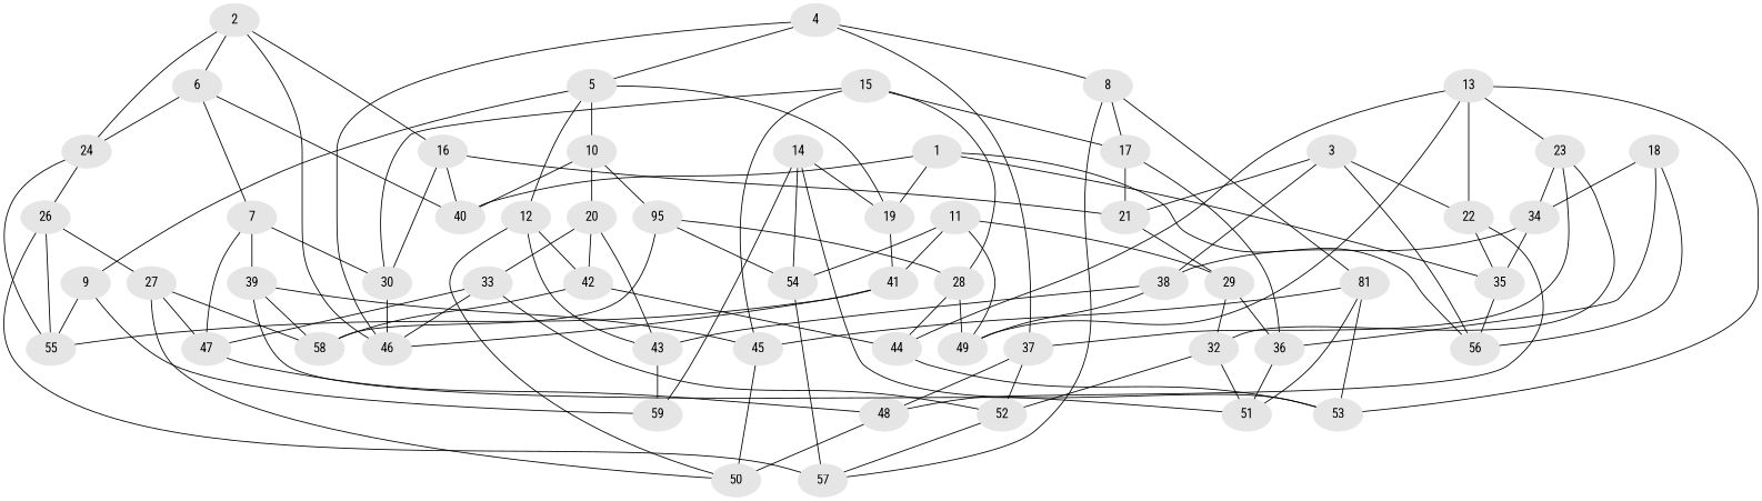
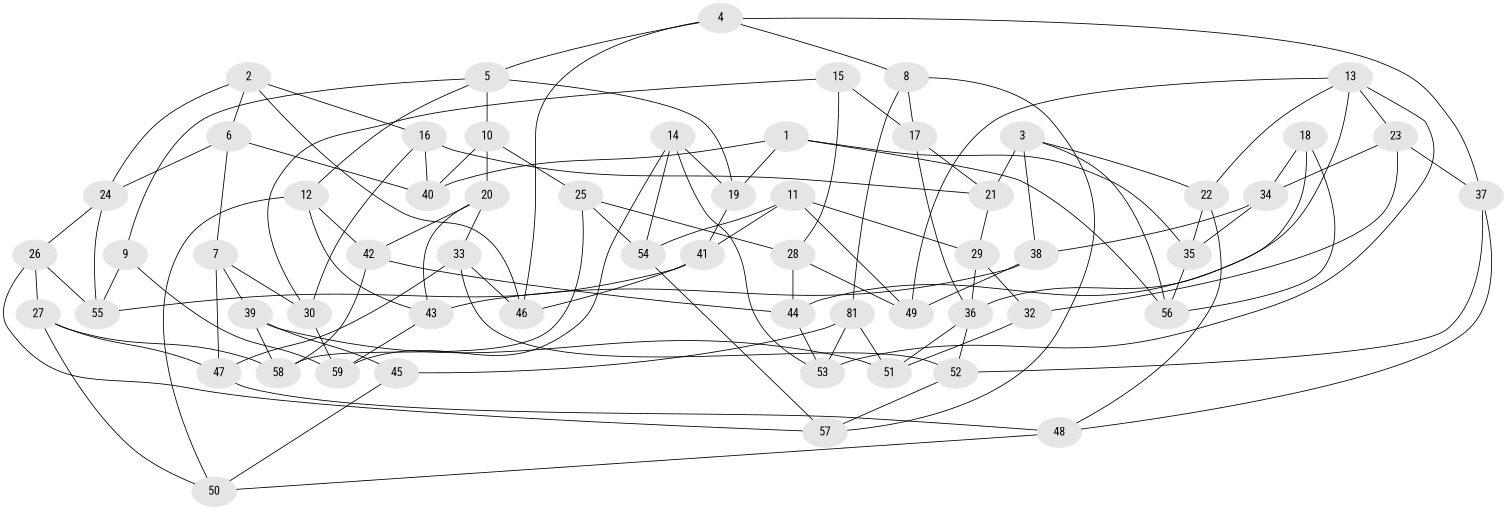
  graph {
    fontname="Roboto Condensed"
    node [color=gray90 fontname="Roboto Condensed" style=filled]
    edge [fontname="Roboto Condensed"]
    1
    19
    35
    40
    56
    41
    2
    6
    16
    24
    46
    7
    21
    30
    55
    26
    3
    22
    38
    29
    48
    49
    43
    4
    8
    37
    5
    17
    n29 [label=81]
    57
    9
    59
    52
    10
    12
    20
-   25 [label=95]
+   25
    42
    50
    39
    47
    45
    58
    51
    36
    53
    33
    54
    28
    11
    32
    44
    13
    23
    34
    14
    15
    18
    27
    1 -- 19
    1 -- 35
    1 -- 40
    1 -- 56
    19 -- 41
    35 -- 56
    41 -- 46
    41 -- 55
    2 -- 6
    2 -- 16
    2 -- 24
    2 -- 46
    6 -- 40
    6 -- 24
    6 -- 7
    16 -- 40
    16 -- 21
    16 -- 30
    24 -- 55
    24 -- 26
    7 -- 30
    7 -- 39
    7 -- 47
    21 -- 29
-   30 -- 46
+   30 -- 59
    26 -- 55
    26 -- 57
    26 -- 27
    3 -- 56
    3 -- 21
    3 -- 22
    3 -- 38
    22 -- 35
    22 -- 48
    38 -- 49
    38 -- 43
    29 -- 36
    29 -- 32
    48 -- 50
    43 -- 59
    4 -- 46
    4 -- 8
    4 -- 37
    4 -- 5
    8 -- 17
    8 -- n29
    8 -- 57
    37 -- 48
    37 -- 52
    5 -- 19
    5 -- 9
    5 -- 10
    5 -- 12
    17 -- 21
    17 -- 36
    n29 -- 45
    n29 -- 51
    n29 -- 53
    9 -- 55
    9 -- 59
    52 -- 57
    10 -- 40
    10 -- 20
    10 -- 25
    12 -- 43
    12 -- 42
    12 -- 50
    20 -- 43
    20 -- 42
    20 -- 33
    25 -- 58
    25 -- 54
    25 -- 28
    42 -- 58
    42 -- 44
    39 -- 45
    39 -- 58
    39 -- 51
    47 -- 48
    45 -- 50
    36 -- 51
    33 -- 46
    33 -- 52
    33 -- 47
    54 -- 57
    28 -- 49
    28 -- 44
    11 -- 41
    11 -- 29
    11 -- 49
    11 -- 54
-   32 -- 52
+   36 -- 52
    32 -- 51
    44 -- 53
    13 -- 22
    13 -- 49
    13 -- 53
    13 -- 44
    13 -- 23
    23 -- 37
    23 -- 32
    23 -- 34
    34 -- 35
    34 -- 38
    14 -- 19
    14 -- 59
    14 -- 53
    14 -- 54
    15 -- 30
    15 -- 17
-   15 -- 45
    15 -- 28
    18 -- 56
    18 -- 36
    18 -- 34
    27 -- 50
    27 -- 47
    27 -- 58
  }
